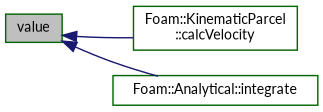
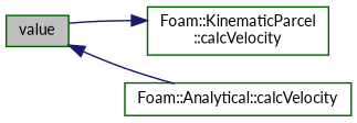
  digraph {
    fontname=Lato
    rankdir=LR
    node [color=darkgreen fontname=Lato fontsize=10 shape=record]
    edge [color=midnightblue dir=back fontname=Lato fontsize=10 labelfontname=Helvetica labelfontsize=10 style=solid]
    n1 [fillcolor=grey75 fontcolor=black height=0.2 label=value style=filled width=0.4]
    n2 [height=0.2 label="Foam::KinematicParcel\l::calcVelocity" width=0.4]
-   n3 [height=0.2 label="Foam::Analytical::integrate" width=0.4]
-   n1 -> n2
+   n3 [height=0.2 label="Foam::Analytical::calcVelocity" width=0.4]
+   n2 -> n1
    n1 -> n3
  }
